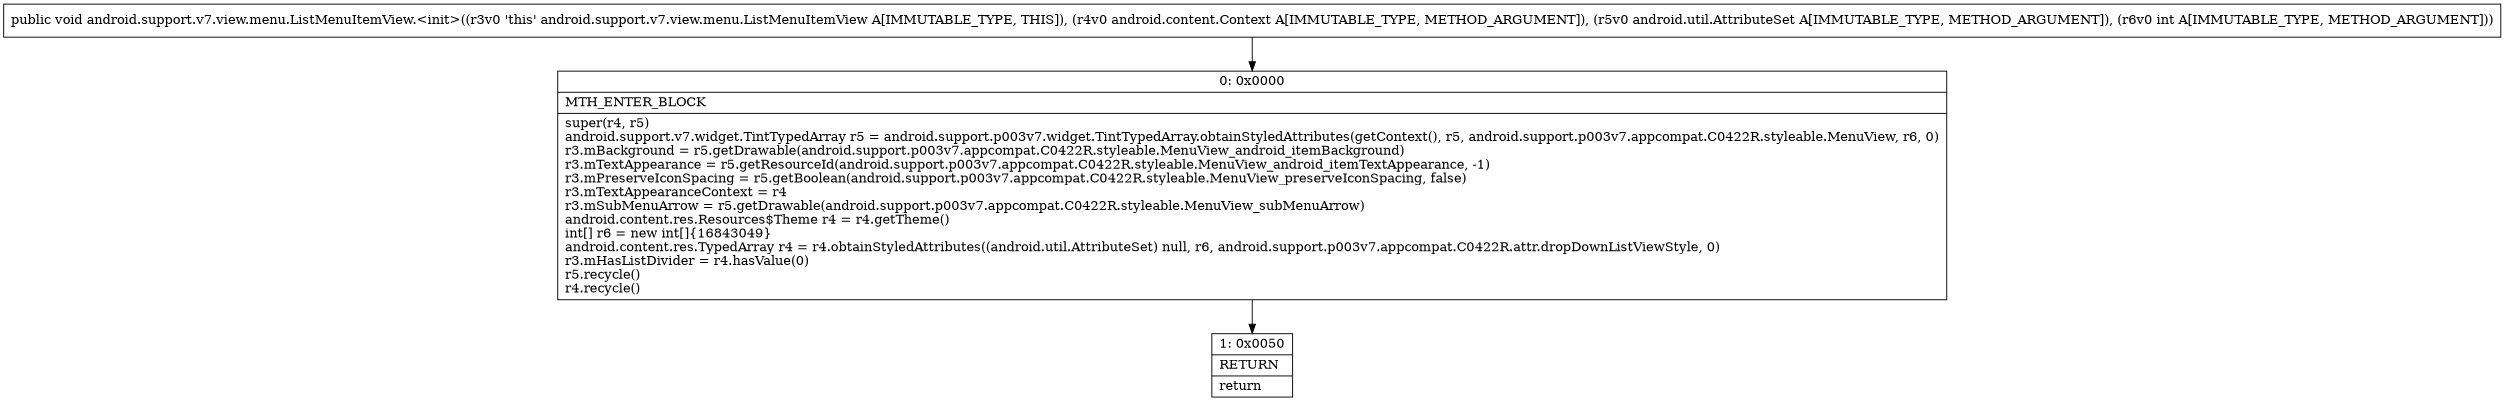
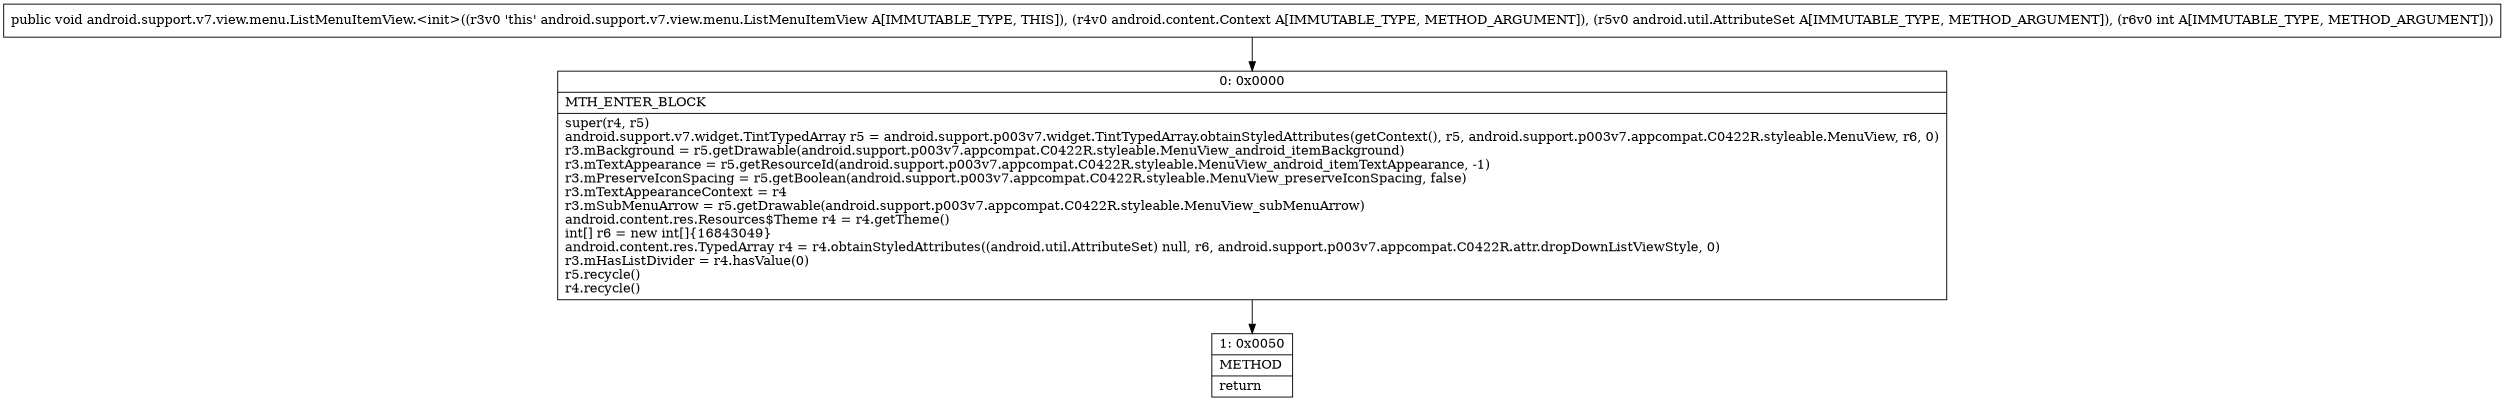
  digraph {
    node [shape=record]
    n1 [label="{0\:\ 0x0000|MTH_ENTER_BLOCK\l|super(r4, r5)\landroid.support.v7.widget.TintTypedArray r5 = android.support.p003v7.widget.TintTypedArray.obtainStyledAttributes(getContext(), r5, android.support.p003v7.appcompat.C0422R.styleable.MenuView, r6, 0)\lr3.mBackground = r5.getDrawable(android.support.p003v7.appcompat.C0422R.styleable.MenuView_android_itemBackground)\lr3.mTextAppearance = r5.getResourceId(android.support.p003v7.appcompat.C0422R.styleable.MenuView_android_itemTextAppearance, \-1)\lr3.mPreserveIconSpacing = r5.getBoolean(android.support.p003v7.appcompat.C0422R.styleable.MenuView_preserveIconSpacing, false)\lr3.mTextAppearanceContext = r4\lr3.mSubMenuArrow = r5.getDrawable(android.support.p003v7.appcompat.C0422R.styleable.MenuView_subMenuArrow)\landroid.content.res.Resources$Theme r4 = r4.getTheme()\lint[] r6 = new int[]\{16843049\}\landroid.content.res.TypedArray r4 = r4.obtainStyledAttributes((android.util.AttributeSet) null, r6, android.support.p003v7.appcompat.C0422R.attr.dropDownListViewStyle, 0)\lr3.mHasListDivider = r4.hasValue(0)\lr5.recycle()\lr4.recycle()\l}"]
-   n2 [label="{1\:\ 0x0050|RETURN\l|return\l}"]
+   n2 [label="{1\:\ 0x0050|METHOD\l|return\l}"]
    n3 [label="{public void android.support.v7.view.menu.ListMenuItemView.\<init\>((r3v0 'this' android.support.v7.view.menu.ListMenuItemView A[IMMUTABLE_TYPE, THIS]), (r4v0 android.content.Context A[IMMUTABLE_TYPE, METHOD_ARGUMENT]), (r5v0 android.util.AttributeSet A[IMMUTABLE_TYPE, METHOD_ARGUMENT]), (r6v0 int A[IMMUTABLE_TYPE, METHOD_ARGUMENT])) }"]
    n1 -> n2
    n3 -> n1
  }
